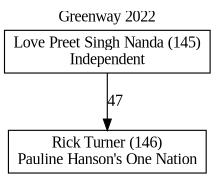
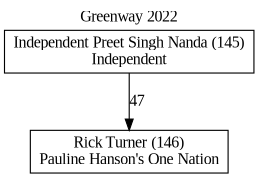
  digraph {
    label="Greenway 2022"
    labelloc=t
    mclimit=10
    fontname="Liberation Serif"
    node [shape=box fontname="Liberation Serif"]
    n1 [label="Rick Turner (146)\nPauline Hanson's One Nation"]
-   n2 [label="Love Preet Singh Nanda (145)\nIndependent"]
+   n2 [label="Independent Preet Singh Nanda (145)\nIndependent"]
    n2 -> n1 [label=47 fontname="Liberation Serif"]
  }
